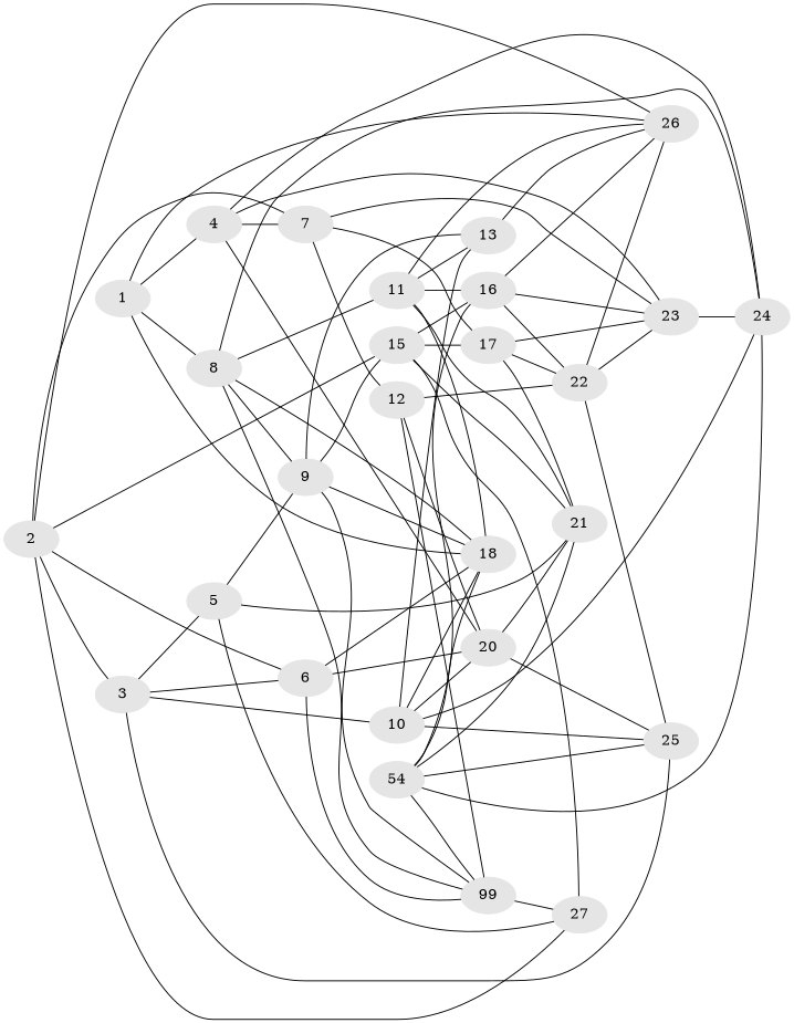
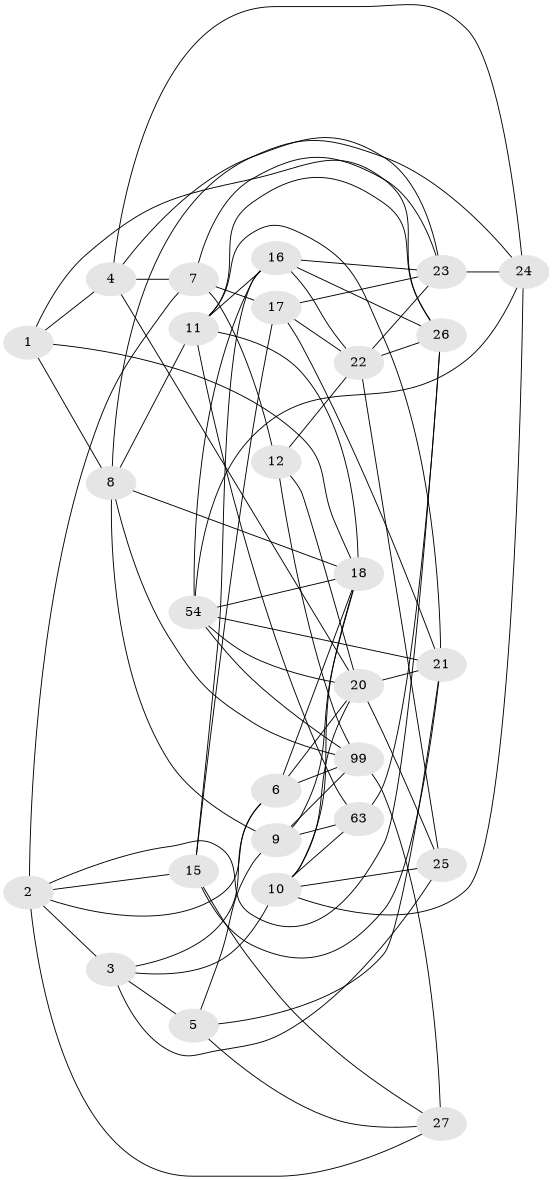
  graph {
    rankdir=LR
    node [color=gray90 style=filled]
    edge [weight=1.0]
    1
    4
    8
    18
    26
    7
    20
    23
    24
    9
    n11 [label=99]
    11
    2
    3
    6
    15
    27
    5
    10
    25
    12
    17
    21
    16
-   13
+   13 [label=63]
    22
    n27 [label=54]
    1 -- 4
    1 -- 8
    1 -- 18
    1 -- 26
    4 -- 7 [weight=2.0]
    4 -- 20
    4 -- 23
    4 -- 24
    8 -- 18
    8 -- 24
    8 -- 9
    8 -- n11
    8 -- 11
    7 -- 23
    7 -- 12
    7 -- 17
    20 -- 25
    20 -- 21
    23 -- 24
    9 -- 18
    9 -- n11
-   9 -- 15
    9 -- 13
    n11 -- 27
    11 -- 18
    11 -- 26
    11 -- 21
    11 -- 16
    11 -- 13
    2 -- 26
    2 -- 7
    2 -- 3
    2 -- 6
    2 -- 15
    2 -- 27
    3 -- 6 [weight=2.0]
    3 -- 5
    3 -- 10
    3 -- 25
    6 -- 18
    6 -- 20
    6 -- n11
    15 -- 27
    15 -- 17
    15 -- 21
    15 -- 16
    5 -- 9
    5 -- 27
    5 -- 21
    10 -- 18
    10 -- 20
    10 -- 24
    10 -- 25
    10 -- 13
    12 -- 20
    12 -- n11
    12 -- 22
    17 -- 23
    17 -- 21
    17 -- 22
    16 -- 26
    16 -- 23
    16 -- 22
    13 -- 26
    22 -- 26
    22 -- 23 [weight=2.0]
    22 -- 25
    n27 -- 18
    n27 -- 24
    n27 -- n11
-   n27 -- 25
+   n27 -- 20
    n27 -- 21
    n27 -- 16
  }
